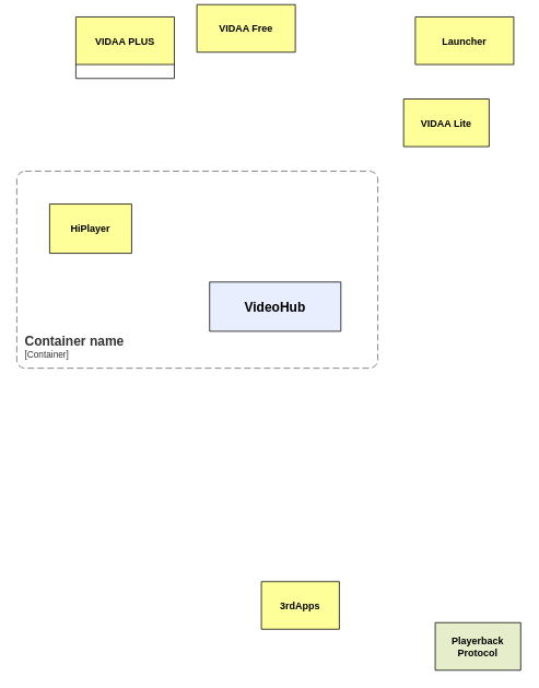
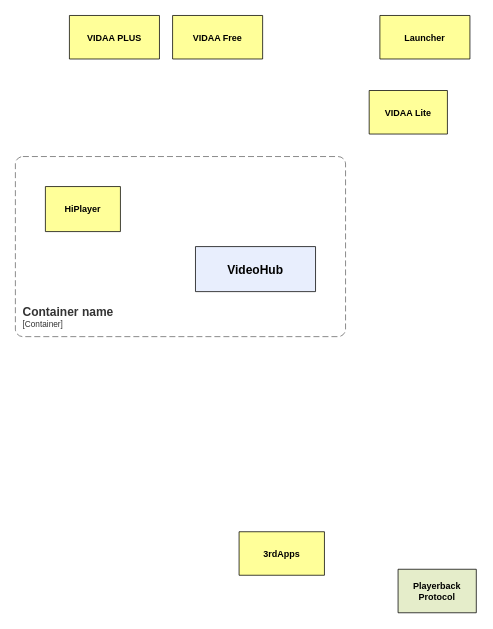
  <mxCell id="0" />
  <mxCell id="1" parent="0" />
  <mxCell id="2" value="HiPlayer" style="swimlane;labelBackgroundColor=none;fontColor=default;swimlaneFillColor=none;fillColor=#FFFF99;startSize=80;" parent="1" vertex="1"><mxGeometry x="60" y="248" width="100" height="60" as="geometry" /></mxCell>
  <mxCell id="3" value="VIDAA Lite" style="swimlane;labelBackgroundColor=none;fontColor=default;fillColor=#FFFF99;startSize=58;" parent="1" vertex="1"><mxGeometry x="491.5" y="120" width="104.25" height="58" as="geometry" /></mxCell>
- <mxCell id="4" value="3rdApps" style="swimlane;labelBackgroundColor=none;fontColor=default;fillColor=#FFFF99;startSize=58;" parent="1" vertex="1"><mxGeometry x="318.13" y="708" width="95" height="58" as="geometry" /></mxCell>
- <mxCell id="5" value="VIDAA PLUS" style="swimlane;labelBackgroundColor=none;fontColor=default;fillColor=#FFFF99;startSize=58;" parent="1" vertex="1"><mxGeometry x="92" y="20" width="120" height="75" as="geometry" /></mxCell>
- <mxCell id="6" value="VIDAA Free" style="swimlane;labelBackgroundColor=none;fontColor=default;fillColor=#FFFF99;startSize=58;" parent="1" vertex="1"><mxGeometry x="239.5" y="5" width="120" height="58" as="geometry" /></mxCell>
+ <mxCell id="4" value="3rdApps" style="swimlane;labelBackgroundColor=none;fontColor=default;fillColor=#FFFF99;startSize=58;" parent="1" vertex="1"><mxGeometry x="318.13" y="708" width="113.75" height="58" as="geometry" /></mxCell>
+ <mxCell id="5" value="VIDAA PLUS" style="swimlane;labelBackgroundColor=none;fontColor=default;fillColor=#FFFF99;startSize=58;" parent="1" vertex="1"><mxGeometry x="92" y="20" width="120" height="58" as="geometry" /></mxCell>
+ <mxCell id="6" value="VIDAA Free" style="swimlane;labelBackgroundColor=none;fontColor=default;fillColor=#FFFF99;startSize=58;" parent="1" vertex="1"><mxGeometry x="229.5" y="20" width="120" height="58" as="geometry" /></mxCell>
  <mxCell id="7" value="Launcher" style="swimlane;labelBackgroundColor=none;fontColor=default;fillColor=#FFFF99;startSize=58;" parent="1" vertex="1"><mxGeometry x="505.75" y="20" width="120" height="58" as="geometry" /></mxCell>
- <mxCell id="8" value="VideoHub" style="swimlane;labelBackgroundColor=none;fontColor=default;swimlaneFillColor=none;fillColor=#E8EEFD;startSize=60;fontSize=16;" parent="1" vertex="1"><mxGeometry x="255" y="343" width="160" height="60" as="geometry" /></mxCell>
+ <mxCell id="8" value="VideoHub" style="swimlane;labelBackgroundColor=none;fontColor=default;swimlaneFillColor=none;fillColor=#E8EEFD;startSize=60;fontSize=16;" parent="1" vertex="1"><mxGeometry x="260" y="328" width="160" height="60" as="geometry" /></mxCell>
  <mxCell id="9" value="Playerback&#10;Protocol" style="swimlane;labelBackgroundColor=none;fontColor=default;fillColor=#E5EDCA;startSize=58;" parent="1" vertex="1"><mxGeometry x="530" y="758" width="104.25" height="58" as="geometry" /></mxCell>
  <mxCell id="10" value="&lt;font style=&quot;font-size: 16px&quot;&gt;&lt;b&gt;&lt;div style=&quot;text-align: left&quot;&gt;Container name&lt;/div&gt;&lt;/b&gt;&lt;/font&gt;&lt;div style=&quot;text-align: left&quot;&gt;[Container]&lt;/div&gt;" style="rounded=1;fontSize=11;whiteSpace=wrap;html=1;dashed=1;arcSize=20;fillColor=none;strokeColor=#666666;fontColor=#333333;labelBackgroundColor=none;align=left;verticalAlign=bottom;labelBorderColor=none;spacingTop=0;spacing=10;dashPattern=8 4;metaEdit=1;rotatable=0;perimeter=rectanglePerimeter;noLabel=0;labelPadding=0;allowArrows=0;connectable=0;expand=0;recursiveResize=0;editable=1;pointerEvents=0;absoluteArcSize=1;points=[[0.25,0,0],[0.5,0,0],[0.75,0,0],[1,0.25,0],[1,0.5,0],[1,0.75,0],[0.75,1,0],[0.5,1,0],[0.25,1,0],[0,0.75,0],[0,0.5,0],[0,0.25,0]];" parent="1" vertex="1"><mxGeometry x="20.01" y="208" width="439.99" height="240" as="geometry" /></mxCell>
